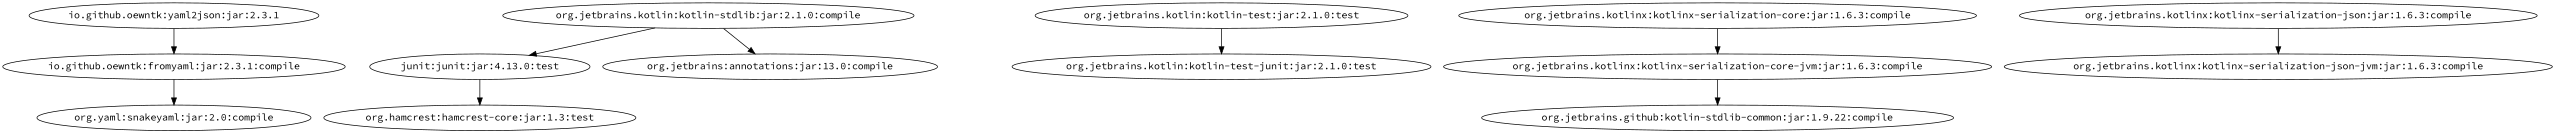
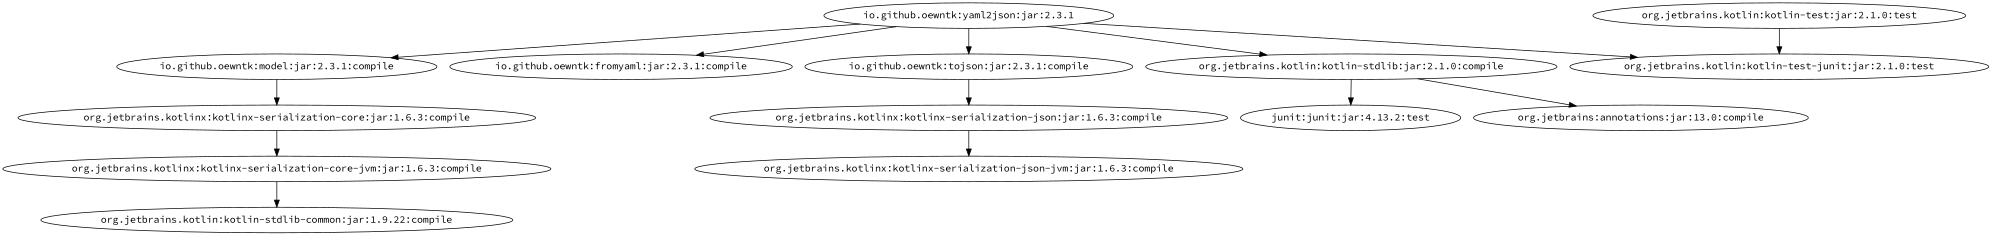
  digraph {
    fontname="Source Code Pro"
    node [fontname="Source Code Pro"]
    edge [fontname="Source Code Pro"]
    "io.github.oewntk:yaml2json:jar:2.3.1"
+   "io.github.oewntk:model:jar:2.3.1:compile"
    "io.github.oewntk:fromyaml:jar:2.3.1:compile"
+   "io.github.oewntk:tojson:jar:2.3.1:compile"
    "org.jetbrains.kotlin:kotlin-stdlib:jar:2.1.0:compile"
    "org.jetbrains.kotlin:kotlin-test-junit:jar:2.1.0:test"
    "org.jetbrains.kotlinx:kotlinx-serialization-core:jar:1.6.3:compile"
-   "org.yaml:snakeyaml:jar:2.0:compile"
    "org.jetbrains.kotlinx:kotlinx-serialization-json:jar:1.6.3:compile"
-   "junit:junit:jar:4.13.2:test" [label="junit:junit:jar:4.13.0:test"]
-   "org.hamcrest:hamcrest-core:jar:1.3:test"
+   "junit:junit:jar:4.13.2:test"
    "org.jetbrains:annotations:jar:13.0:compile"
    "org.jetbrains.kotlinx:kotlinx-serialization-core-jvm:jar:1.6.3:compile"
    "org.jetbrains.kotlinx:kotlinx-serialization-json-jvm:jar:1.6.3:compile"
    "org.jetbrains.kotlin:kotlin-test:jar:2.1.0:test"
-   "org.jetbrains.kotlin:kotlin-stdlib-common:jar:1.9.22:compile" [label="org.jetbrains.github:kotlin-stdlib-common:jar:1.9.22:compile"]
+   "org.jetbrains.kotlin:kotlin-stdlib-common:jar:1.9.22:compile"
+   "io.github.oewntk:yaml2json:jar:2.3.1" -> "io.github.oewntk:model:jar:2.3.1:compile"
    "io.github.oewntk:yaml2json:jar:2.3.1" -> "io.github.oewntk:fromyaml:jar:2.3.1:compile"
-   "io.github.oewntk:fromyaml:jar:2.3.1:compile" -> "org.yaml:snakeyaml:jar:2.0:compile"
+   "io.github.oewntk:yaml2json:jar:2.3.1" -> "io.github.oewntk:tojson:jar:2.3.1:compile"
+   "io.github.oewntk:yaml2json:jar:2.3.1" -> "org.jetbrains.kotlin:kotlin-stdlib:jar:2.1.0:compile"
+   "io.github.oewntk:yaml2json:jar:2.3.1" -> "org.jetbrains.kotlin:kotlin-test-junit:jar:2.1.0:test"
+   "io.github.oewntk:model:jar:2.3.1:compile" -> "org.jetbrains.kotlinx:kotlinx-serialization-core:jar:1.6.3:compile"
+   "io.github.oewntk:tojson:jar:2.3.1:compile" -> "org.jetbrains.kotlinx:kotlinx-serialization-json:jar:1.6.3:compile"
    "org.jetbrains.kotlin:kotlin-stdlib:jar:2.1.0:compile" -> "junit:junit:jar:4.13.2:test"
    "org.jetbrains.kotlin:kotlin-stdlib:jar:2.1.0:compile" -> "org.jetbrains:annotations:jar:13.0:compile"
    "org.jetbrains.kotlinx:kotlinx-serialization-core:jar:1.6.3:compile" -> "org.jetbrains.kotlinx:kotlinx-serialization-core-jvm:jar:1.6.3:compile"
    "org.jetbrains.kotlinx:kotlinx-serialization-json:jar:1.6.3:compile" -> "org.jetbrains.kotlinx:kotlinx-serialization-json-jvm:jar:1.6.3:compile"
-   "junit:junit:jar:4.13.2:test" -> "org.hamcrest:hamcrest-core:jar:1.3:test"
    "org.jetbrains.kotlinx:kotlinx-serialization-core-jvm:jar:1.6.3:compile" -> "org.jetbrains.kotlin:kotlin-stdlib-common:jar:1.9.22:compile"
    "org.jetbrains.kotlin:kotlin-test:jar:2.1.0:test" -> "org.jetbrains.kotlin:kotlin-test-junit:jar:2.1.0:test"
  }
